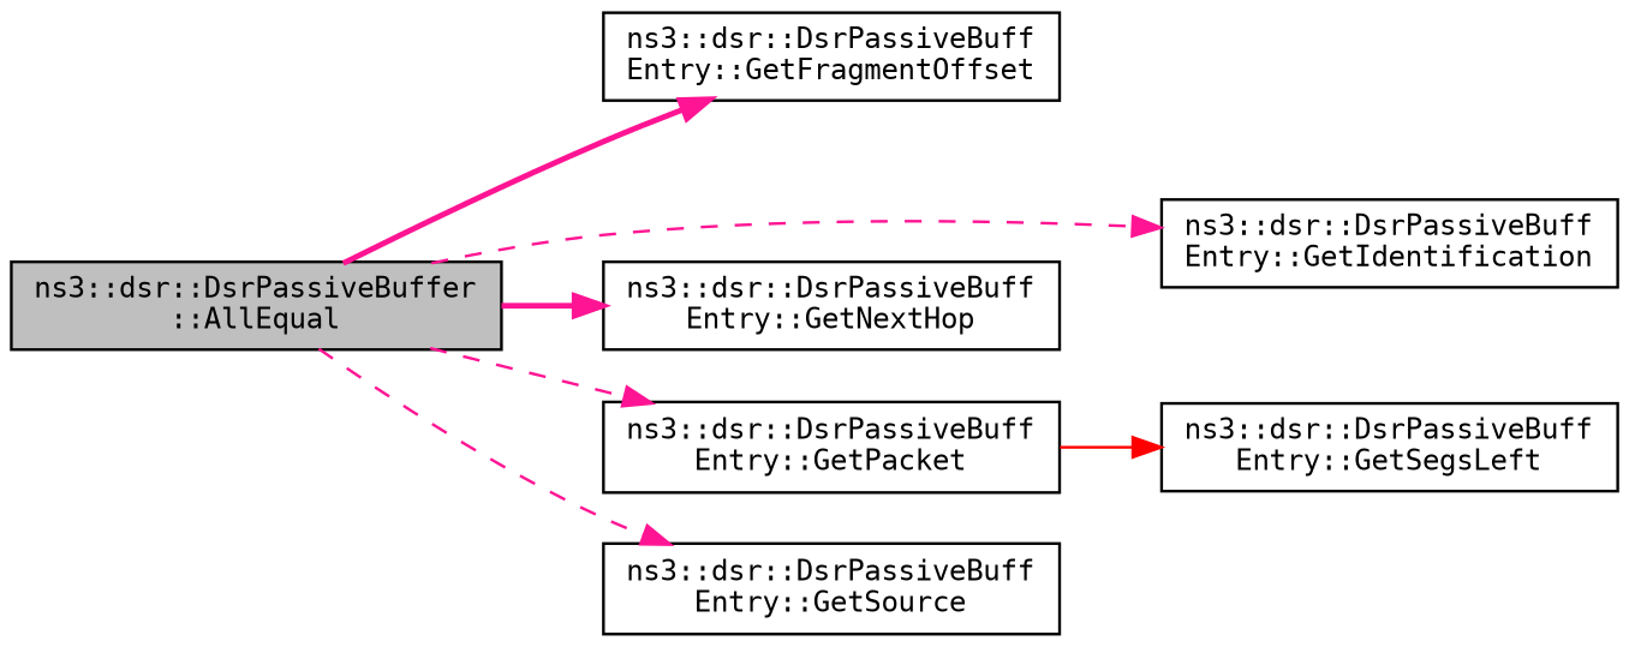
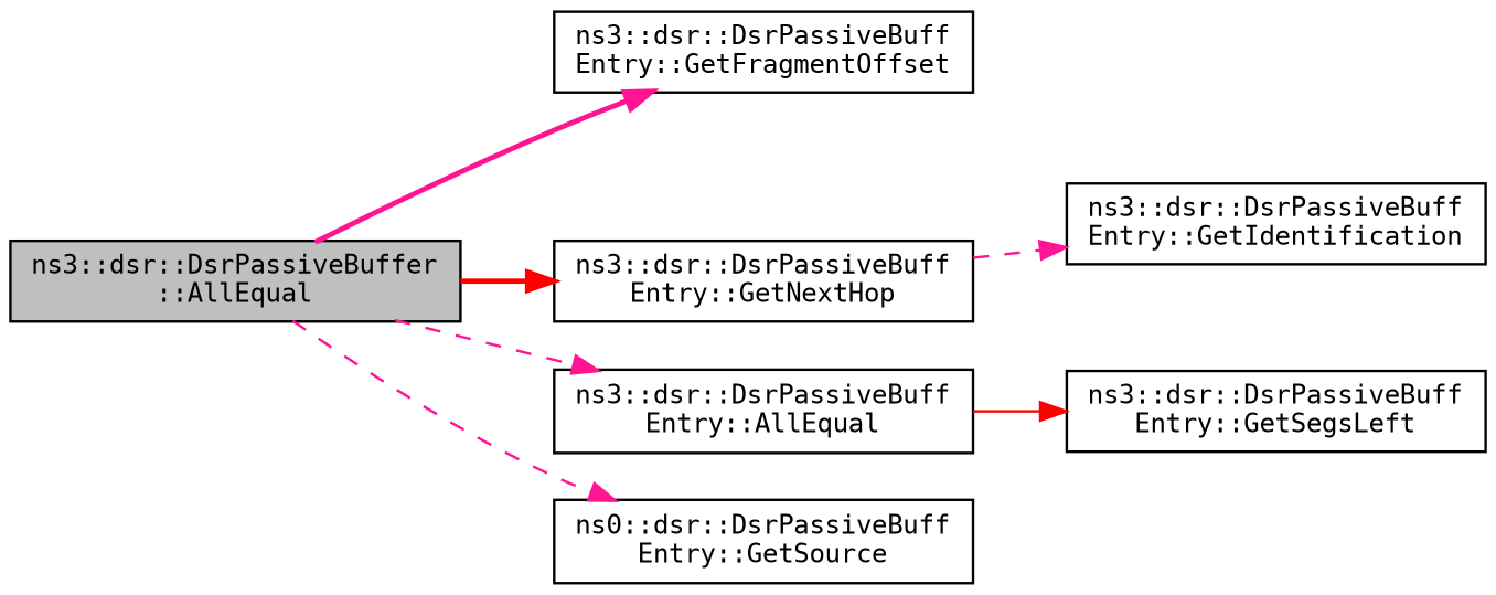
  digraph {
    fontname="DejaVu Sans Mono"
    rankdir=LR
    node [color=black fillcolor=white fontname="DejaVu Sans Mono" fontsize=10 shape=record style=filled]
    edge [color=deeppink fontname="DejaVu Sans Mono" fontsize=10 labelfontname=Helvetica labelfontsize=10 style=dashed]
    n1 [fillcolor=grey75 fontcolor=black height=0.2 label="ns3::dsr::DsrPassiveBuffer\l::AllEqual" width=0.4]
    n2 [height=0.2 label="ns3::dsr::DsrPassiveBuff\lEntry::GetFragmentOffset" width=0.4]
    n3 [height=0.2 label="ns3::dsr::DsrPassiveBuff\lEntry::GetIdentification" width=0.4]
    n4 [height=0.2 label="ns3::dsr::DsrPassiveBuff\lEntry::GetNextHop" width=0.4]
-   n5 [height=0.2 label="ns3::dsr::DsrPassiveBuff\lEntry::GetPacket" width=0.4]
-   n6 [height=0.2 label="ns3::dsr::DsrPassiveBuff\lEntry::GetSource" width=0.4]
+   n5 [height=0.2 label="ns3::dsr::DsrPassiveBuff\lEntry::AllEqual" width=0.4]
+   n6 [height=0.2 label="ns0::dsr::DsrPassiveBuff\lEntry::GetSource" width=0.4]
    n7 [height=0.2 label="ns3::dsr::DsrPassiveBuff\lEntry::GetSegsLeft" width=0.4]
    n1 -> n2 [style=bold]
-   n1 -> n3
-   n1 -> n4 [style=bold]
+   n4 -> n3
+   n1 -> n4 [color=red style=bold]
    n1 -> n5
    n1 -> n6
    n5 -> n7 [color=red style=solid]
  }
